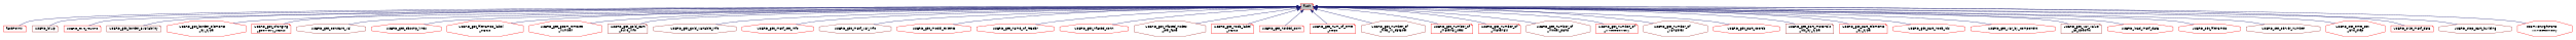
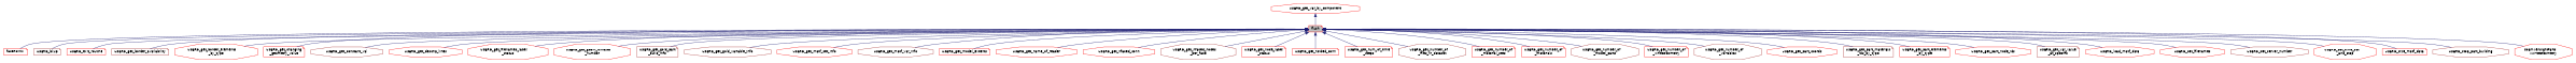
  digraph {
    rankdir=TB
    node [color=red fontname=Helvetica fontsize=10 shape=octagon]
    edge [color=midnightblue dir=back fontname=Helvetica fontsize=10 labelfontname=Helvetica labelfontsize=10 style=solid]
    n1 [fillcolor=grey75 fontcolor=black height=0.2 label=flush shape=note style=filled width=0.4]
    n2 [height=0.2 label=facePointN shape=note width=0.4]
    n3 [color=brown height=0.2 label=USERD_bkup shape=note width=0.4]
    n4 [height=0.2 label=USERD_exit_routine shape=note width=0.4]
    n5 [color=brown height=0.2 label=USERD_get_border_availability shape=note width=0.4]
    n6 [height=0.2 label="USERD_get_border_elements\l_by_type" width=0.4]
-   n7 [height=0.2 label="USERD_get_changing\l_geometry_status" shape=note width=0.4]
+   n7 [height=0.2 label="USERD_get_changing\l_geometry_value" shape=note width=0.4]
    n8 [color=brown height=0.2 label=USERD_get_constant_val width=0.4]
    n9 [height=0.2 label=USERD_get_descrip_lines width=0.4]
    n10 [height=0.2 label="USERD_get_filenames_label\l_status" width=0.4]
    n11 [height=0.2 label="USERD_get_geom_timeset\l_number" width=0.4]
    n12 [color=brown height=0.2 label="USERD_get_gold_part\l_build_info" shape=note width=0.4]
    n13 [color=brown height=0.2 label=USERD_get_gold_variable_info width=0.4]
    n14 [height=0.2 label=USERD_get_matf_set_info width=0.4]
    n15 [color=brown height=0.2 label=USERD_get_matf_var_info width=0.4]
-   n16 [height=0.2 label=USERD_get_model_extents width=0.4]
+   n16 [height=0.2 label=USERD_get_model_extents shape=note width=0.4]
    n17 [height=0.2 label=USERD_get_name_of_reader width=0.4]
    n18 [height=0.2 label=USERD_get_nfaced_conn width=0.4]
    n19 [color=brown height=0.2 label="USERD_get_nfaced_nodes\l_per_face" width=0.4]
    n20 [height=0.2 label="USERD_get_node_label\l_status" shape=note width=0.4]
    n21 [height=0.2 label=USERD_get_nsided_conn shape=note width=0.4]
    n22 [height=0.2 label="USERD_get_num_of_time\l_steps" shape=note width=0.4]
    n23 [color=brown height=0.2 label="USERD_get_number_of\l_files_in_dataset" width=0.4]
    n24 [height=0.2 label="USERD_get_number_of\l_material_sets" shape=note width=0.4]
    n25 [height=0.2 label="USERD_get_number_of\l_materials" shape=note width=0.4]
    n26 [color=brown height=0.2 label="USERD_get_number_of\l_model_parts" width=0.4]
    n27 [height=0.2 label="USERD_get_number_of\l_writeGeometry" shape=note width=0.4]
    n28 [color=brown height=0.2 label="USERD_get_number_of\l_variables" width=0.4]
    n29 [height=0.2 label=USERD_get_part_coords width=0.4]
    n30 [color=brown height=0.2 label="USERD_get_part_materials\l_ids_by_type" shape=note width=0.4]
    n31 [height=0.2 label="USERD_get_part_elements\l_by_type" shape=note width=0.4]
    n32 [height=0.2 label=USERD_get_part_node_ids width=0.4]
    n33 [height=0.2 label=USERD_get_var_by_component width=0.4]
    n34 [color=brown height=0.2 label="USERD_get_var_value\l_at_specific" shape=note width=0.4]
    n35 [height=0.2 label=USERD_load_matf_data width=0.4]
    n36 [height=0.2 label=USERD_set_filenames width=0.4]
    n37 [color=brown height=0.2 label=USERD_set_server_number width=0.4]
    n38 [height=0.2 label="USERD_set_time_set\l_and_step" width=0.4]
    n39 [height=0.2 label=USERD_size_matf_data shape=note width=0.4]
    n40 [color=brown height=0.2 label=USERD_stop_part_building width=0.4]
    n41 [height=0.2 label="Foam::ensightParts\l::writeGeometry" width=0.4]
    n1 -> n2
    n1 -> n3
    n1 -> n4
    n1 -> n5
    n1 -> n6
    n1 -> n7
    n1 -> n8
    n1 -> n9
    n1 -> n10
    n1 -> n11
    n1 -> n12
    n1 -> n13
    n1 -> n14
    n1 -> n15
    n1 -> n16
    n1 -> n17
    n1 -> n18
    n1 -> n19
    n1 -> n20
    n1 -> n21
    n1 -> n22
    n1 -> n23
    n1 -> n24
    n1 -> n25
    n1 -> n26
    n1 -> n27
    n1 -> n28
    n1 -> n29
    n1 -> n30
    n1 -> n31
    n1 -> n32
-   n1 -> n33
+   n33 -> n1
    n1 -> n34
    n1 -> n35
    n1 -> n36
    n1 -> n37
    n1 -> n38
    n1 -> n39
    n1 -> n40
    n1 -> n41
  }
